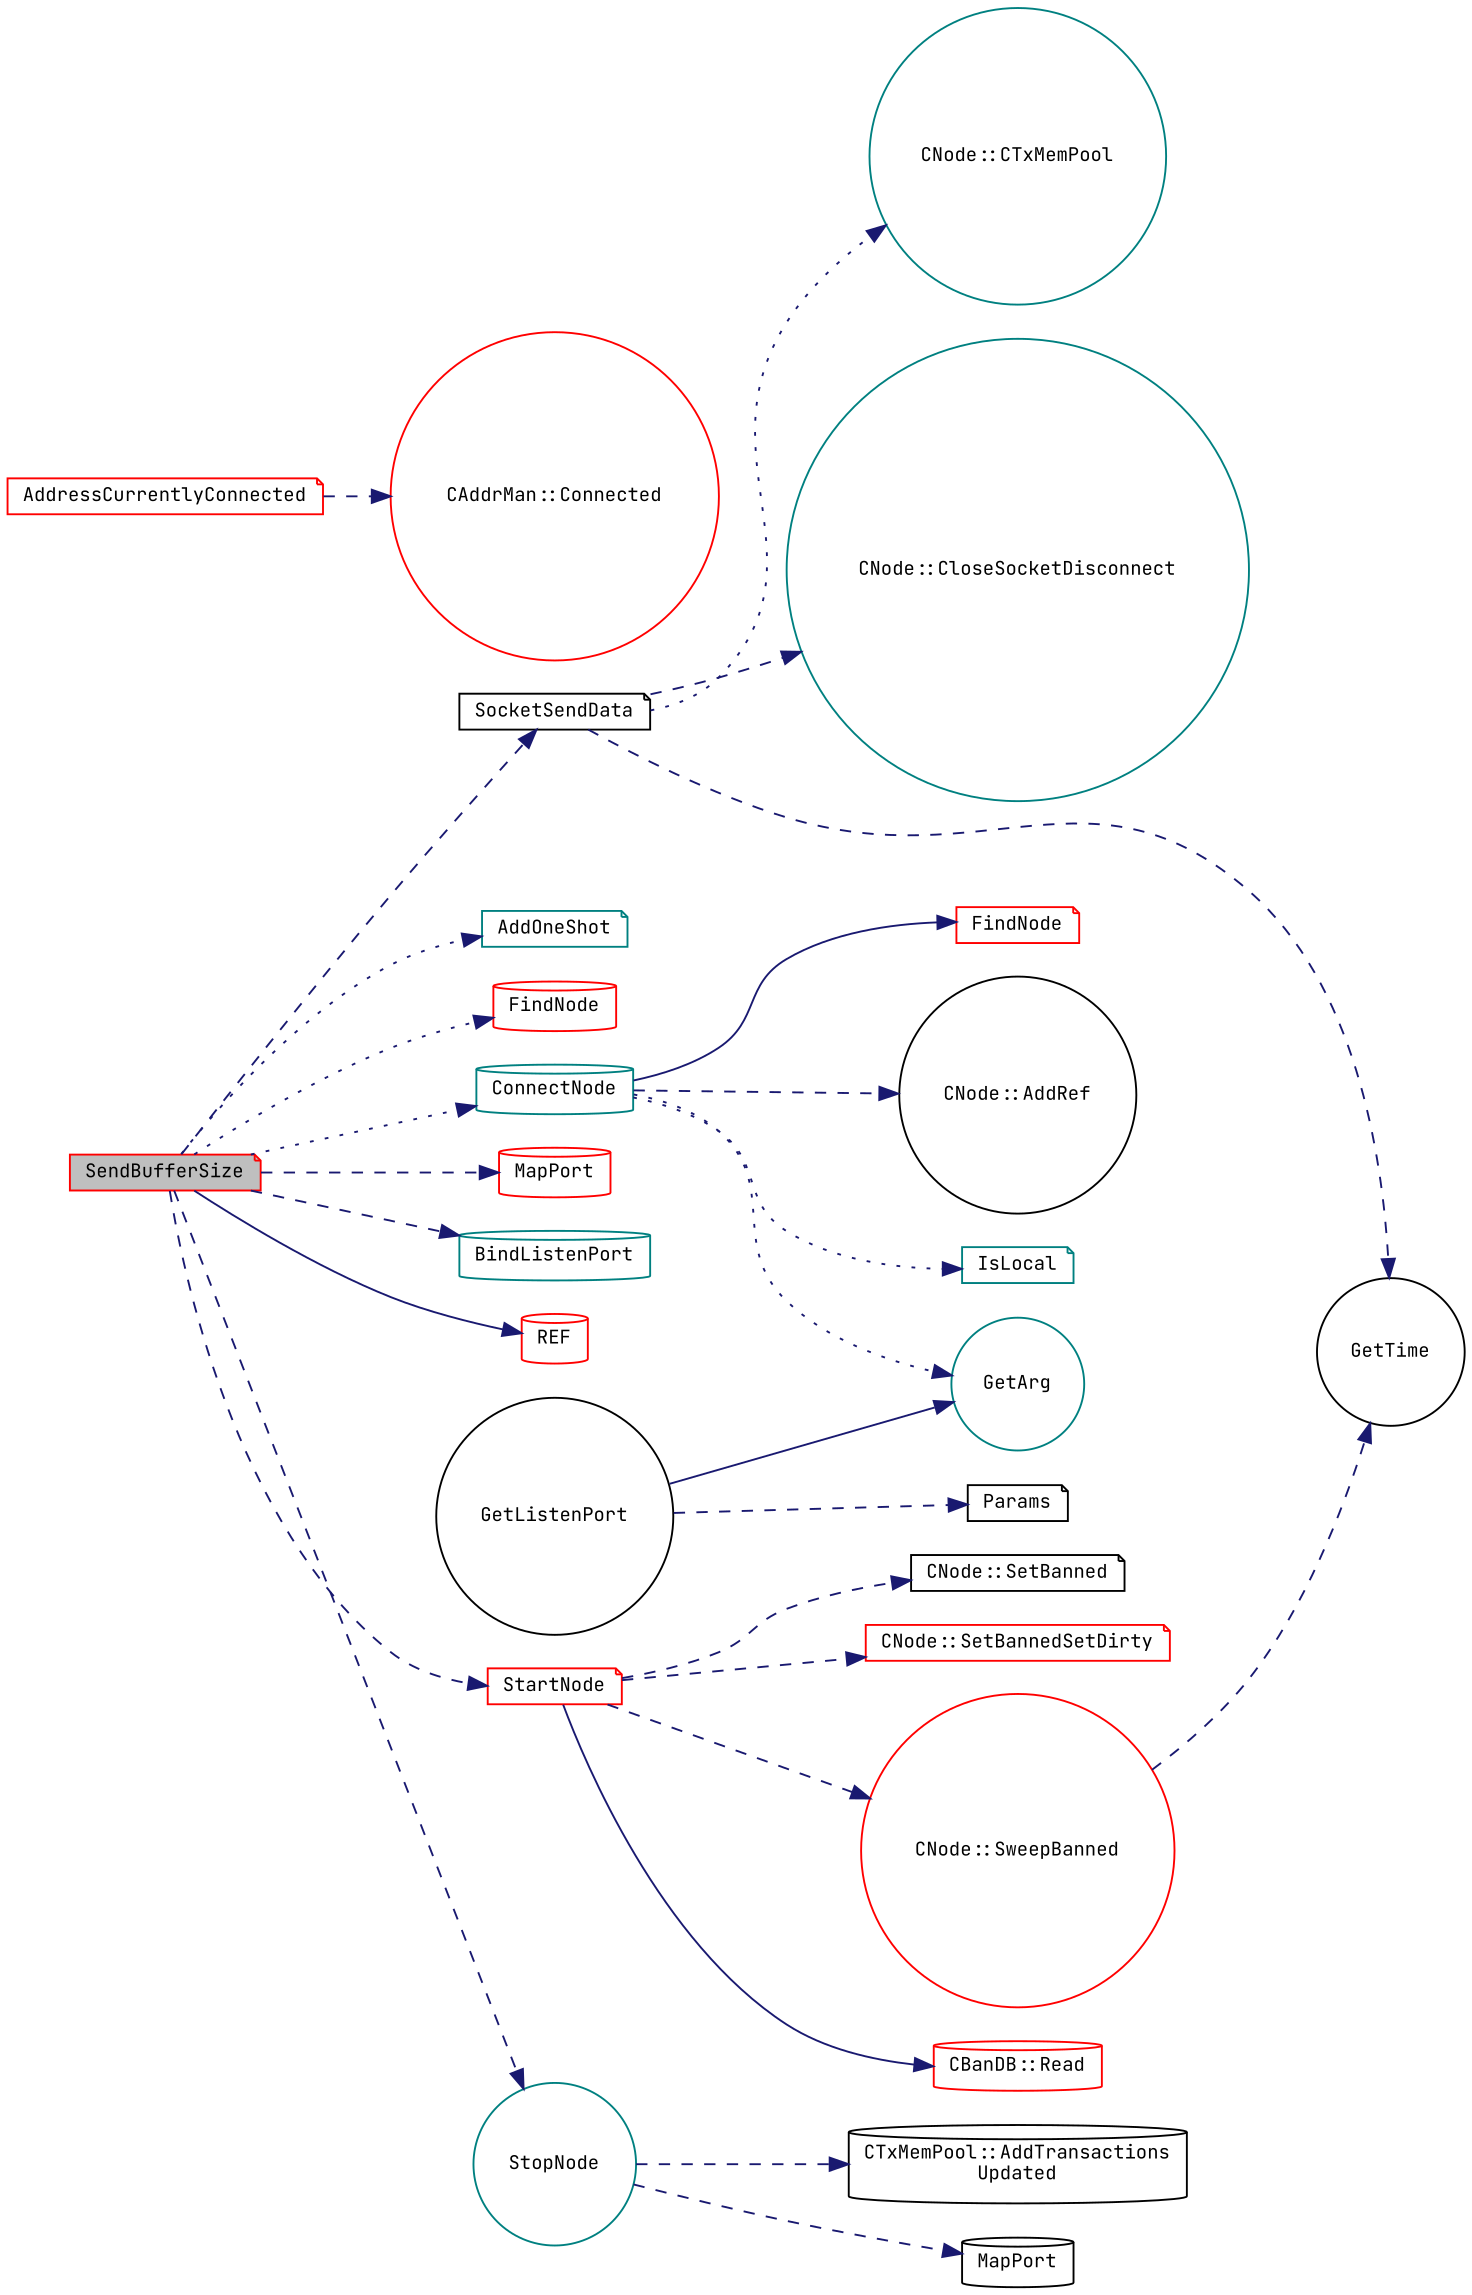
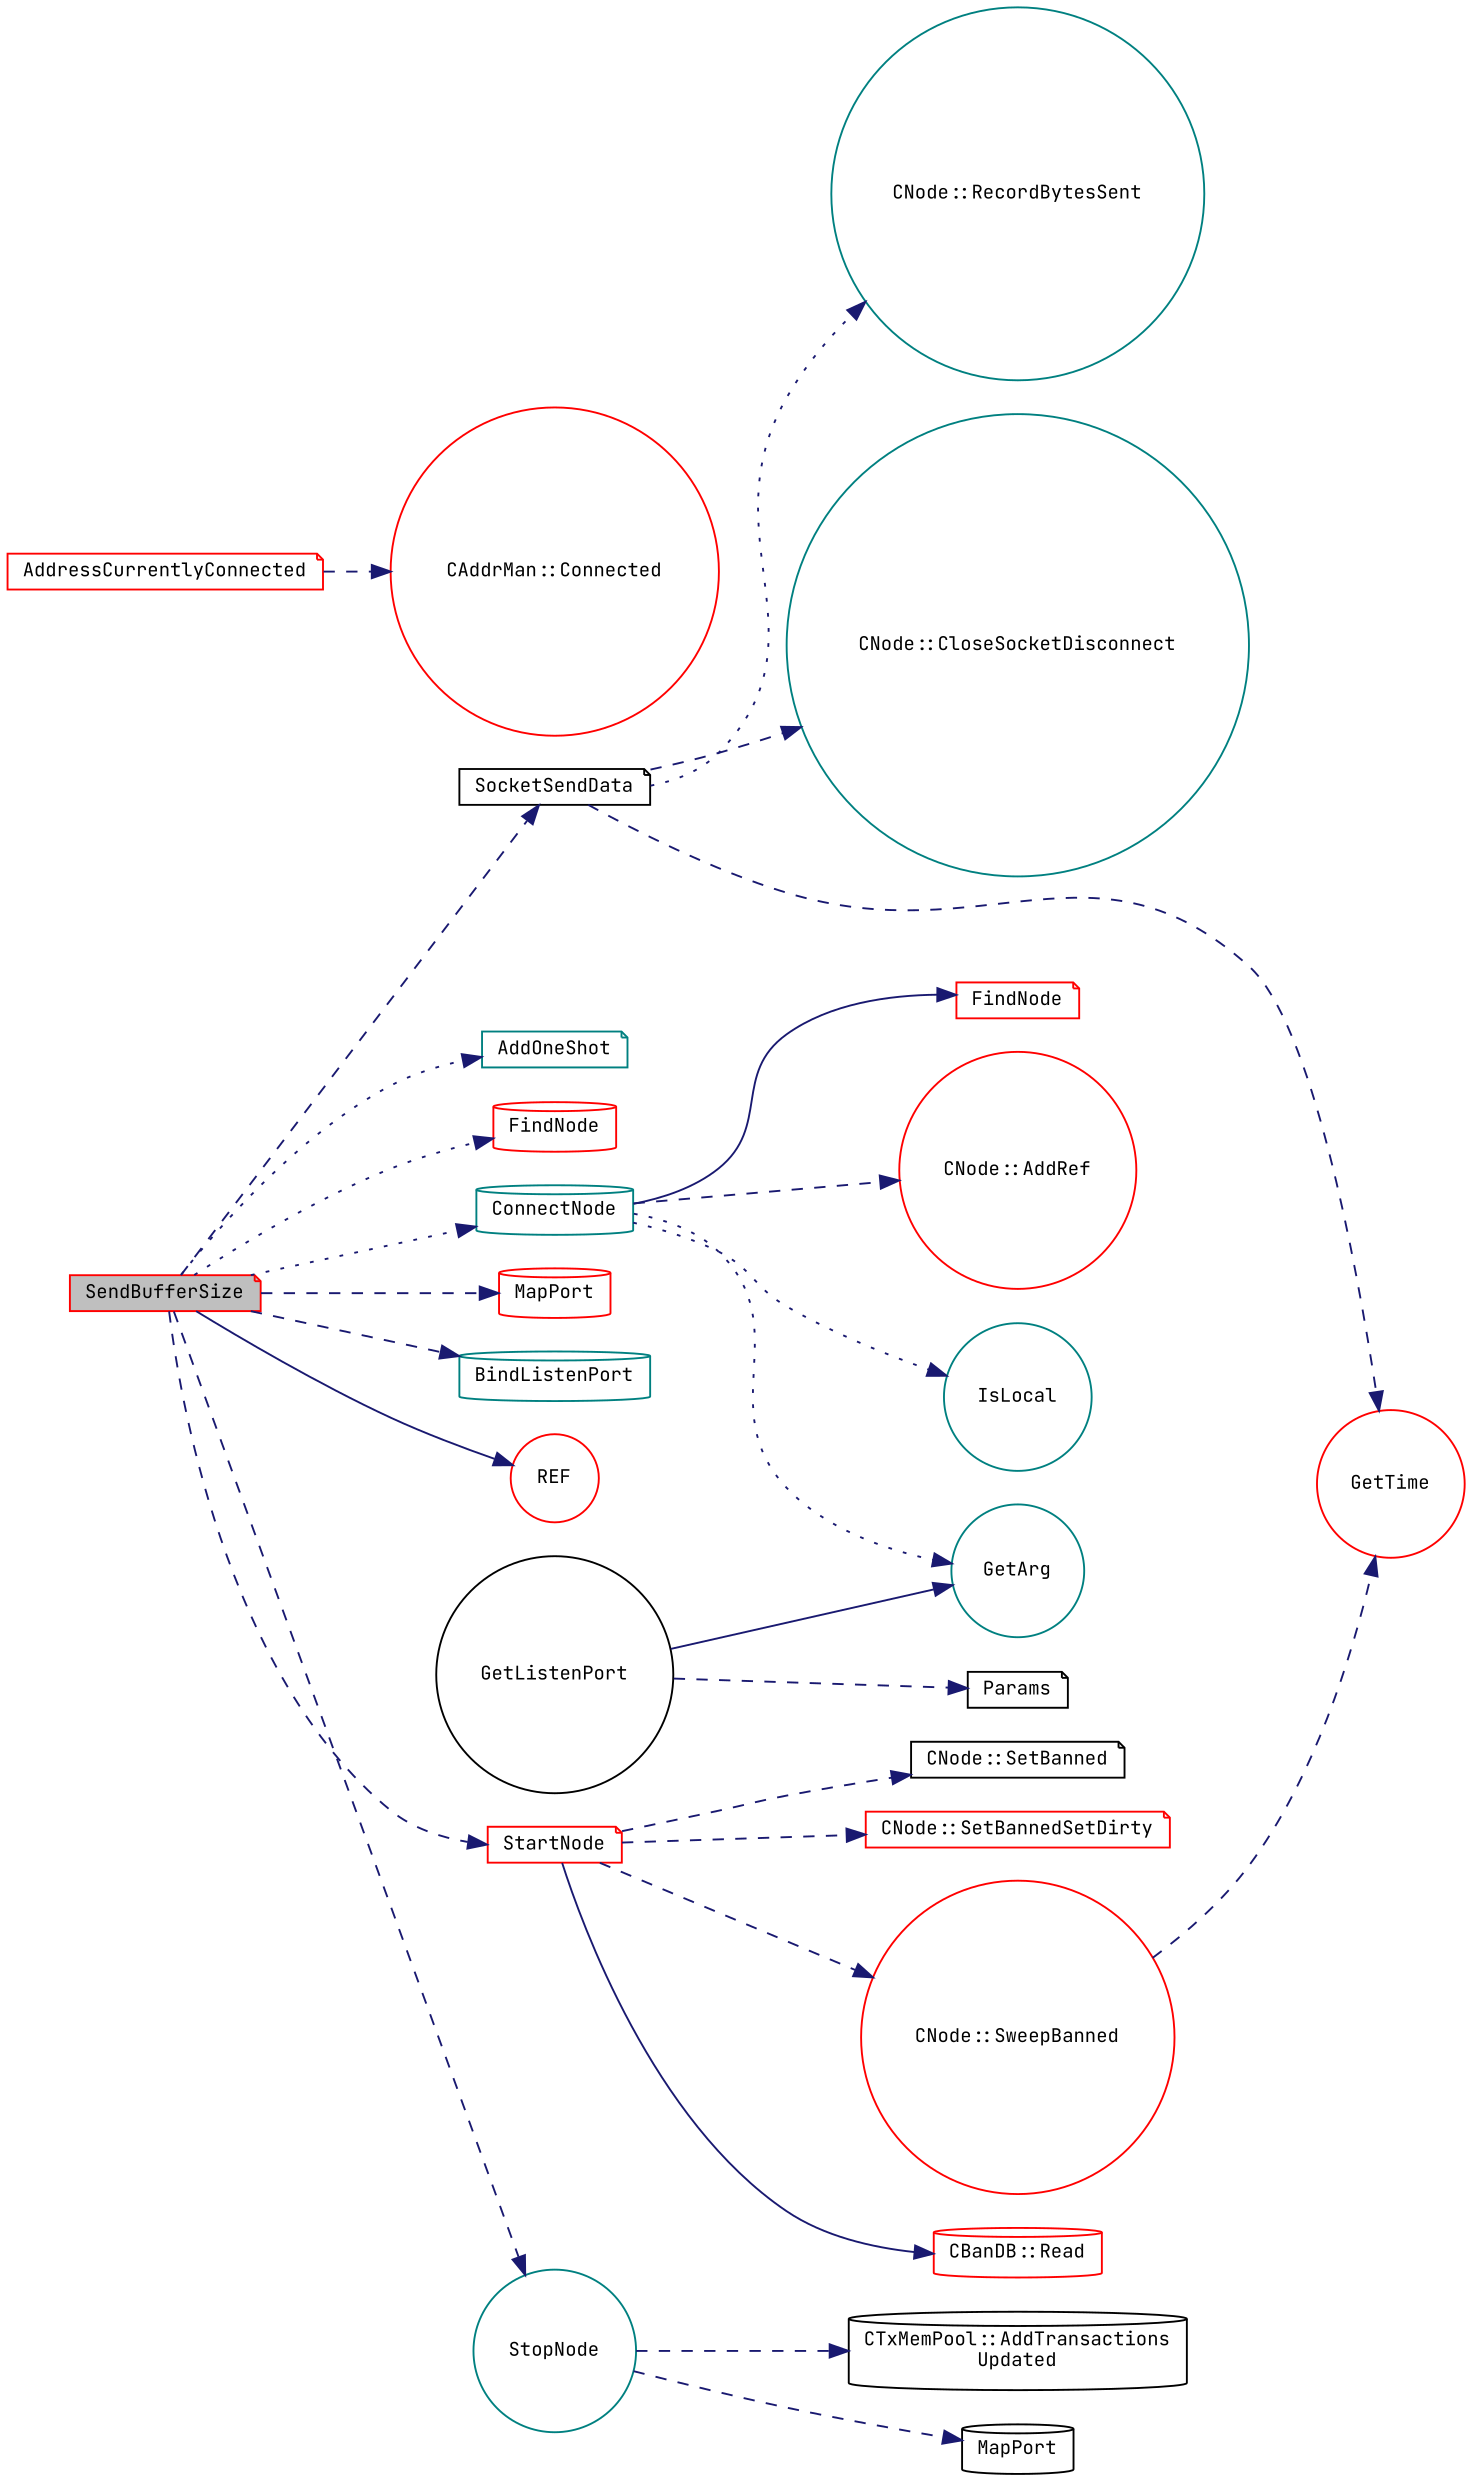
  digraph {
    fontname="JetBrains Mono"
    rankdir=LR
    node [color=red fillcolor=white fontname="JetBrains Mono" fontsize=10 shape=circle style=filled]
    edge [color=midnightblue fontname="JetBrains Mono" fontsize=10 labelfontname=Helvetica labelfontsize=10 style=dashed]
    n1 [fillcolor=grey75 fontcolor=black height=0.2 label=SendBufferSize shape=note width=0.4]
    n2 [color=teal height=0.2 label=AddOneShot shape=note width=0.4]
    n3 [height=0.2 label=FindNode shape=cylinder width=0.4]
    n4 [color=teal height=0.2 label=ConnectNode shape=cylinder width=0.4]
    n5 [height=0.2 label=MapPort shape=cylinder width=0.4]
    n6 [color=teal height=0.2 label=BindListenPort shape=cylinder width=0.4]
-   n7 [height=0.2 label=REF shape=cylinder width=0.4]
+   n7 [height=0.2 label=REF width=0.4]
    n8 [height=0.2 label=StartNode shape=note width=0.4]
    n9 [color=teal height=0.2 label=StopNode width=0.4]
    n10 [color=black height=0.2 label=SocketSendData shape=note width=0.4]
    n11 [color=teal height=0.2 label=GetArg width=0.4]
    n12 [height=0.2 label=AddressCurrentlyConnected shape=note width=0.4]
    n13 [height=0.2 label="CAddrMan::Connected" width=0.4]
-   n14 [color=teal height=0.2 label=IsLocal shape=note width=0.4]
+   n14 [color=teal height=0.2 label=IsLocal width=0.4]
    n15 [height=0.2 label=FindNode shape=note width=0.4]
-   n16 [color=black height=0.2 label="CNode::AddRef" width=0.4]
+   n16 [height=0.2 label="CNode::AddRef" width=0.4]
    n17 [color=black height=0.2 label=GetListenPort width=0.4]
    n18 [color=black height=0.2 label=Params shape=note width=0.4]
    n19 [height=0.2 label="CBanDB::Read" shape=cylinder width=0.4]
    n20 [color=black height=0.2 label="CNode::SetBanned" shape=note width=0.4]
    n21 [height=0.2 label="CNode::SetBannedSetDirty" shape=note width=0.4]
    n22 [height=0.2 label="CNode::SweepBanned" width=0.4]
    n23 [color=black height=0.2 label=MapPort shape=cylinder width=0.4]
    n24 [color=black height=0.2 label="CTxMemPool::AddTransactions\lUpdated" shape=cylinder width=0.4]
-   n25 [color=black height=0.2 label=GetTime width=0.4]
-   n26 [color=teal height=0.2 label="CNode::CTxMemPool" width=0.4]
+   n25 [height=0.2 label=GetTime width=0.4]
+   n26 [color=teal height=0.2 label="CNode::RecordBytesSent" width=0.4]
    n27 [color=teal height=0.2 label="CNode::CloseSocketDisconnect" width=0.4]
    n1 -> n2 [style=dotted]
    n1 -> n3 [style=dotted]
    n1 -> n4 [style=dotted]
    n1 -> n5
    n1 -> n6
    n1 -> n7 [style=solid]
    n1 -> n8
    n1 -> n9
    n1 -> n10
    n4 -> n11 [style=dotted]
    n4 -> n14 [style=dotted]
    n4 -> n15 [style=solid]
    n4 -> n16
    n8 -> n19 [style=solid]
    n8 -> n20
    n8 -> n21
    n8 -> n22
    n9 -> n23
    n9 -> n24
    n10 -> n25
    n10 -> n26 [style=dotted]
    n10 -> n27
    n12 -> n13
    n17 -> n11 [style=solid]
    n17 -> n18
    n22 -> n25
  }
